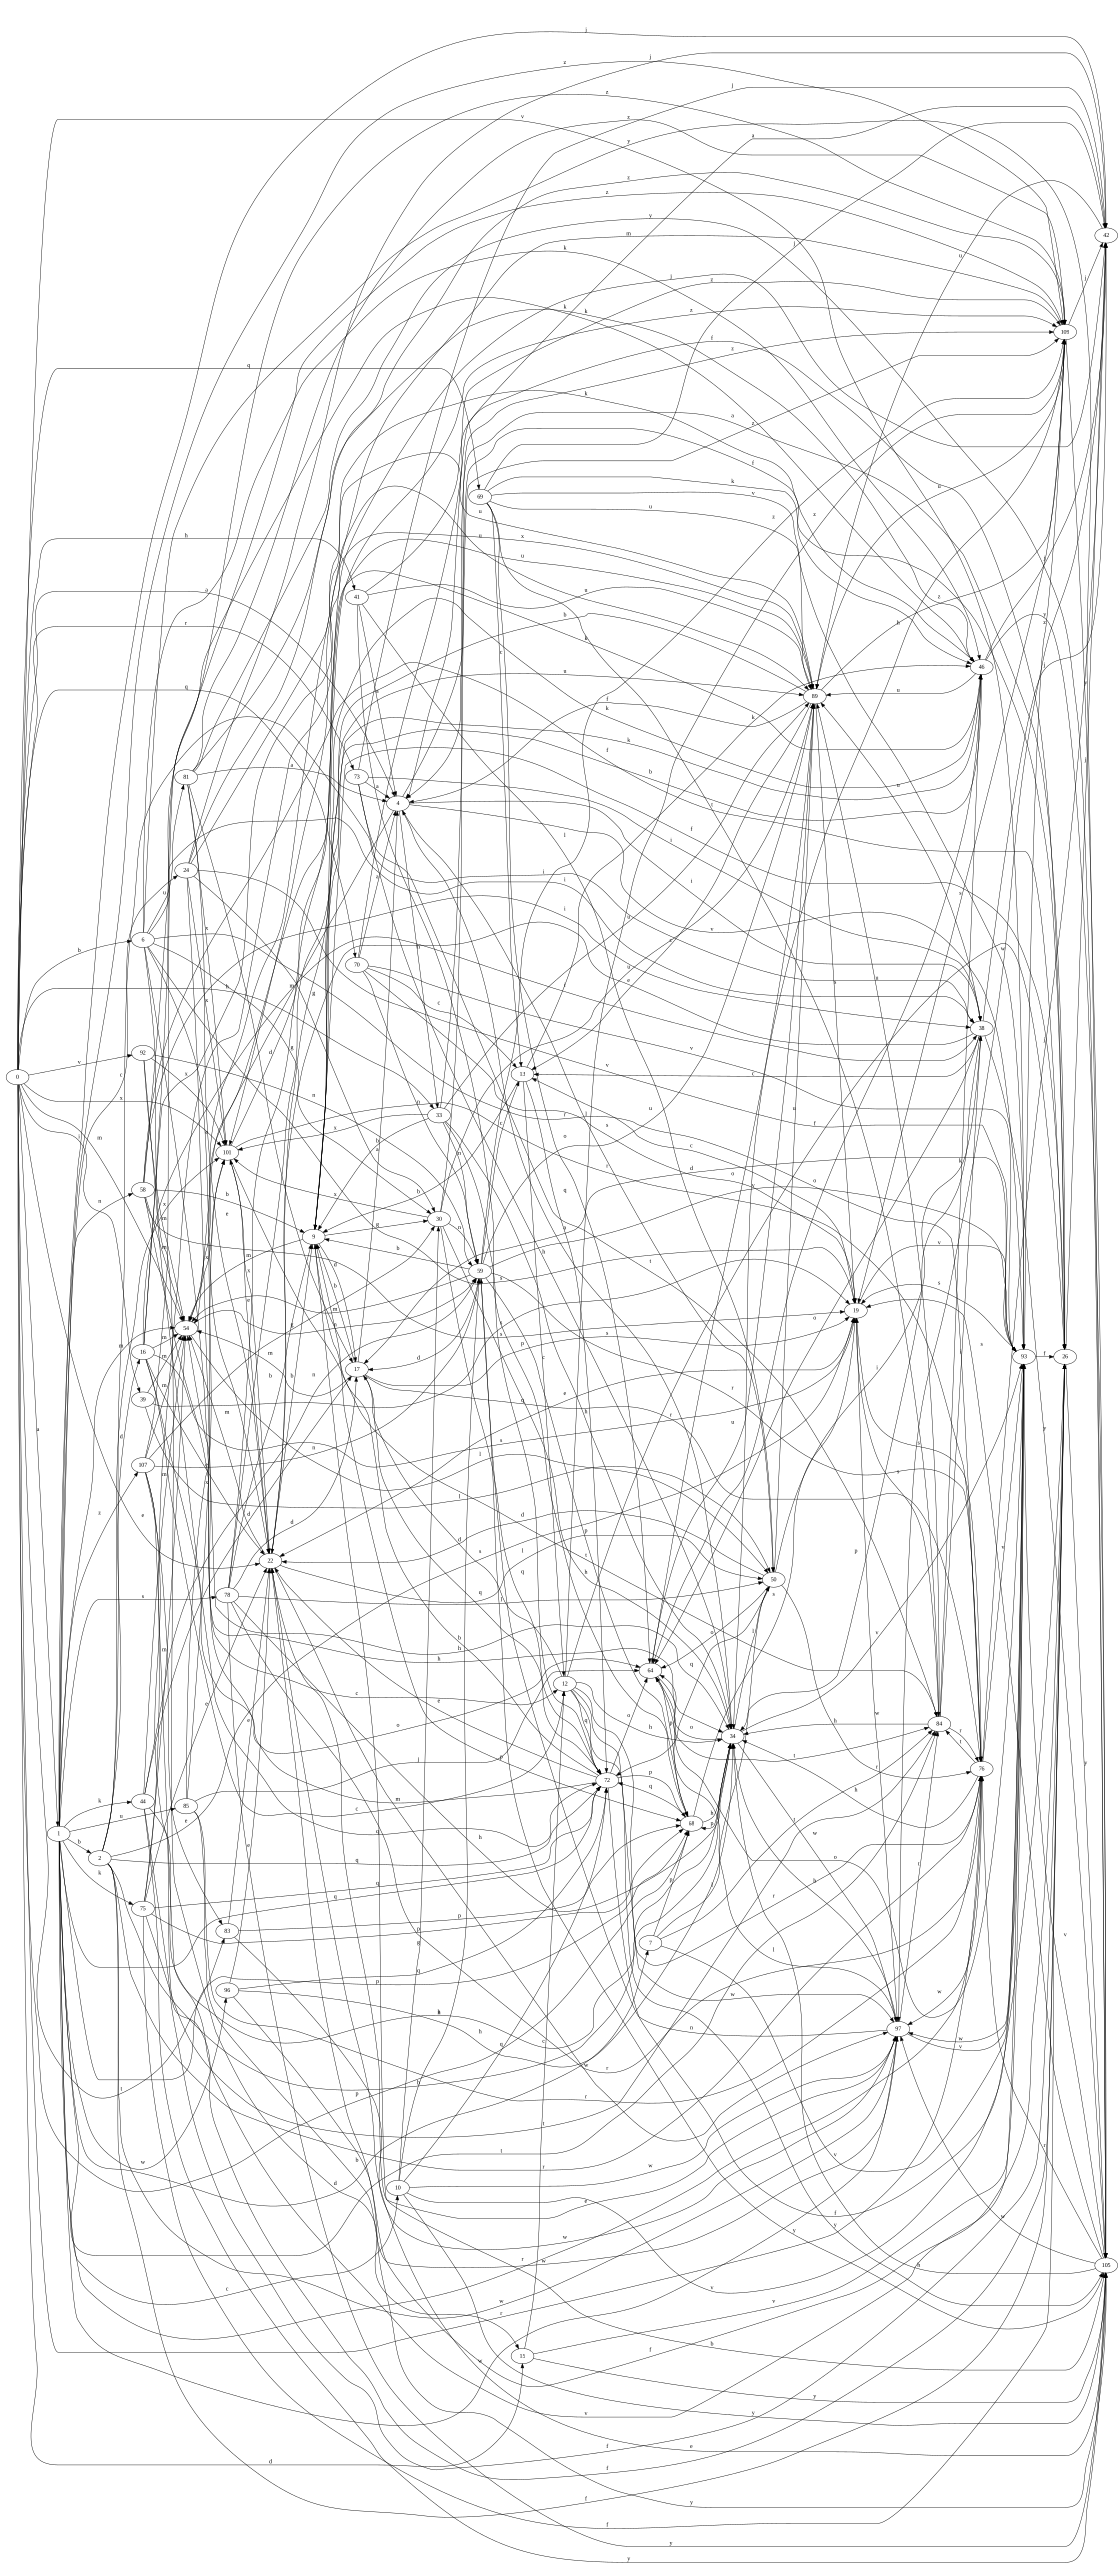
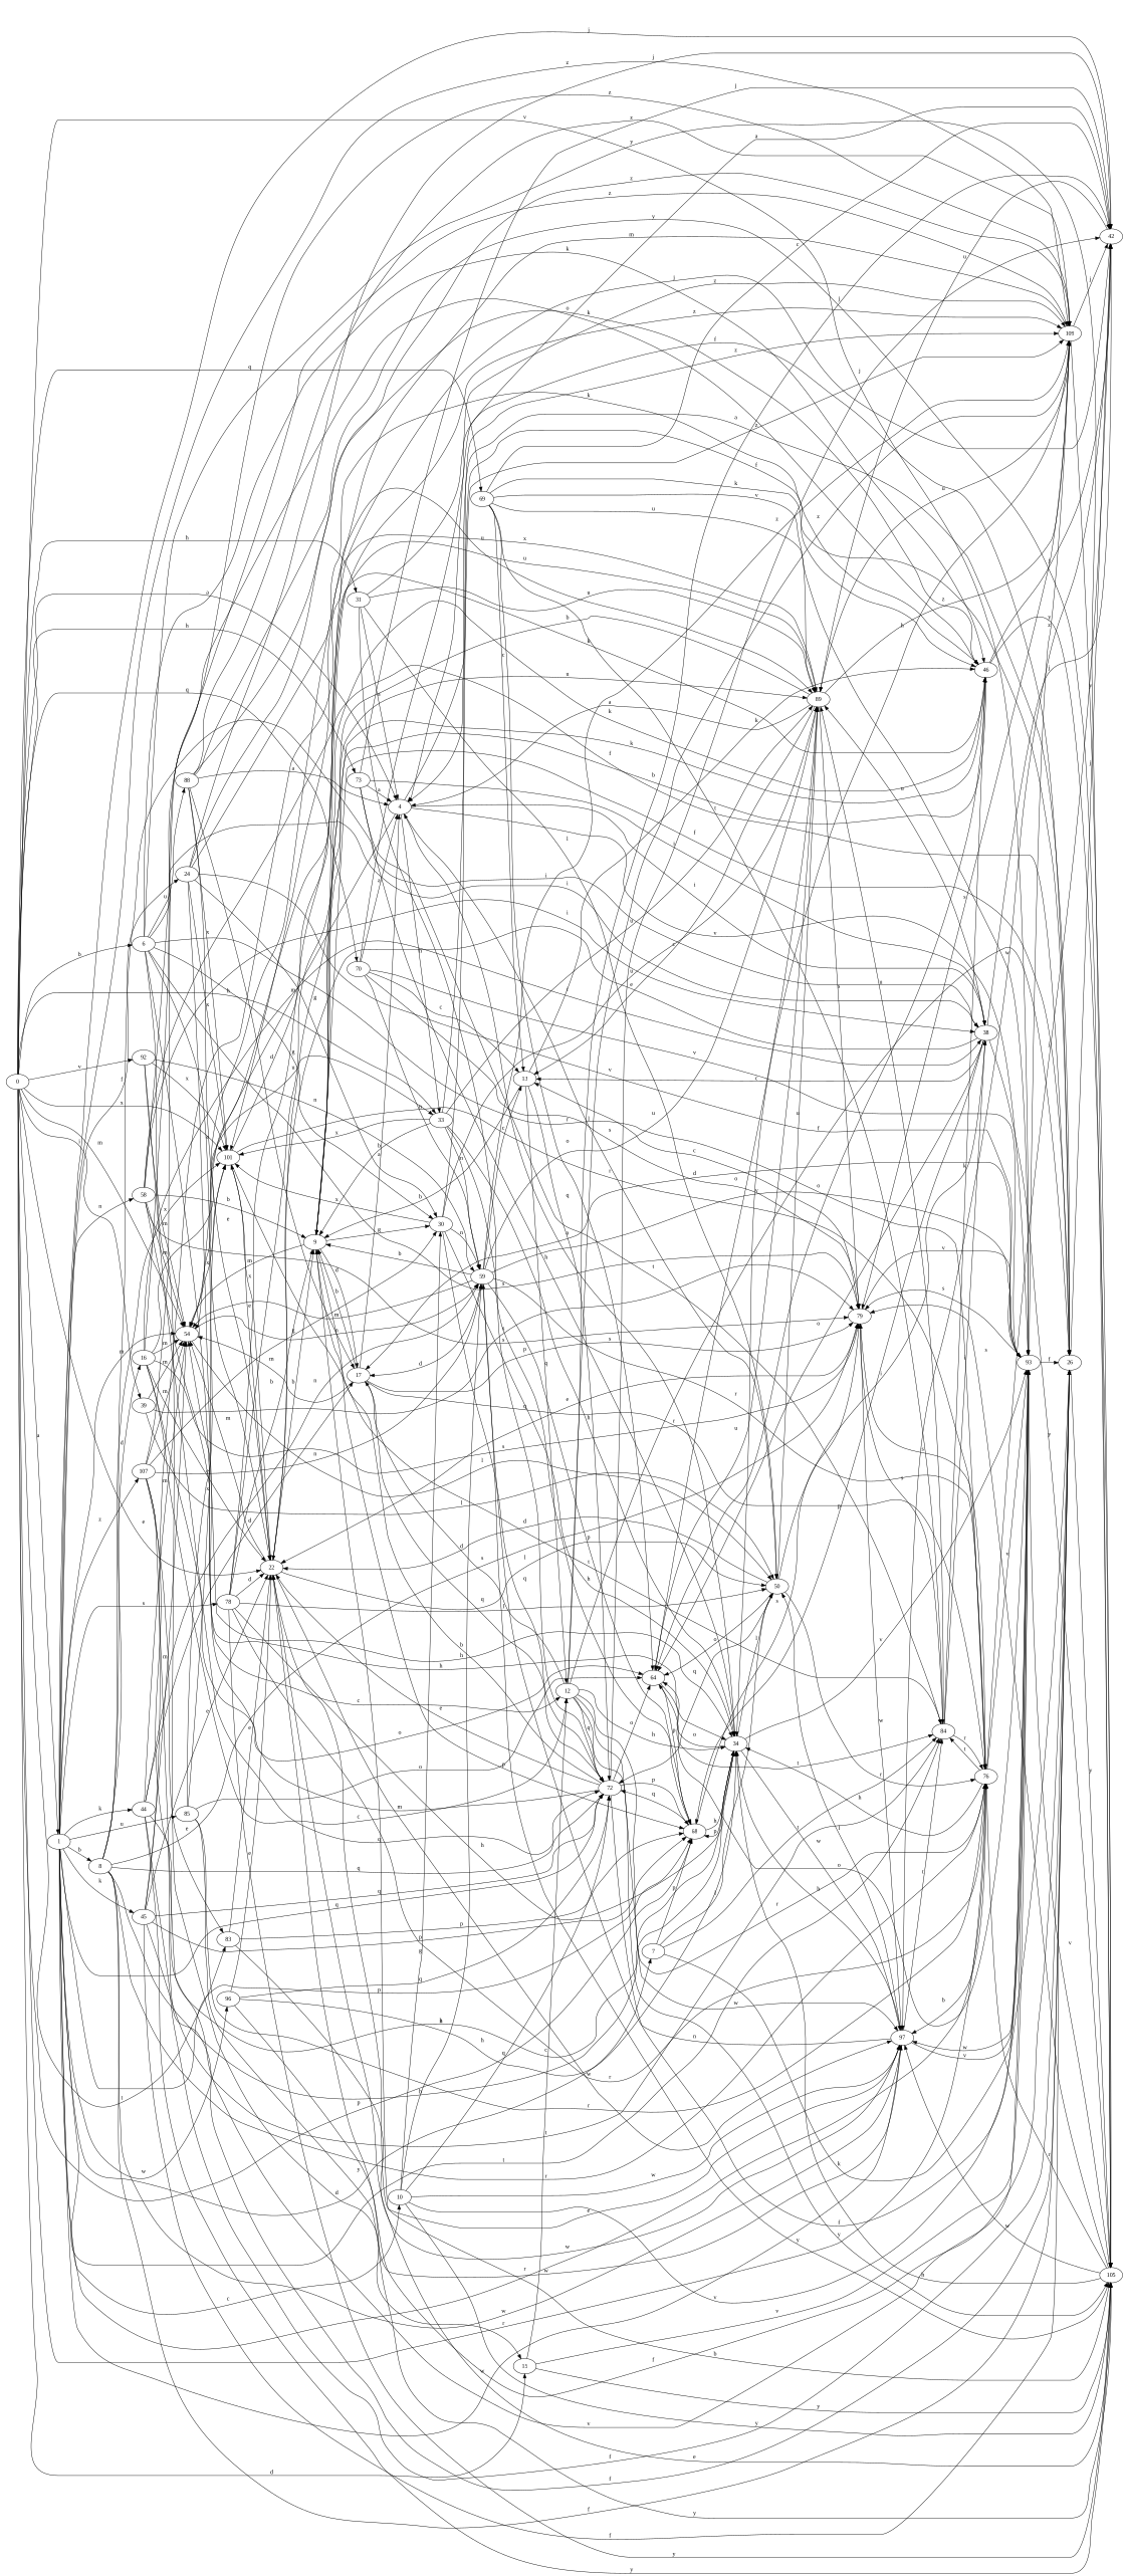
  strict digraph {
    fontname="Liberation Serif"
    rankdir=LR
    node [fontname="Liberation Serif"]
    edge [fontname="Liberation Serif"]
    0
    1
    4
    6
    15
    22
-   31 [label=41]
+   31
    33
    n9 [label=39]
    54
    68
    69
    70
    73
    76
    83
    92
    93
    101
    7
-   8 [label=2]
+   8
    10
    24
    42
    44
-   45 [label=75]
+   45
    58
    72
    78
    84
    85
    96
    97
    107
    109
    38
    50
    12
    30
    46
-   79 [label=19]
-   88 [label=81]
+   79
+   88
    105
    9
    89
    26
    34
    59
    13
    64
    17
    16
    0 -> 1 [label=a]
    0 -> 4 [label=a]
    0 -> 6 [label=b]
    0 -> 15 [label=d]
    0 -> 22 [label=e]
    0 -> 31 [label=h]
    0 -> 33 [label=h]
    0 -> n9 [label=i]
    0 -> 54 [label=m]
    0 -> 68 [label=p]
    0 -> 69 [label=q]
    0 -> 70 [label=q]
-   0 -> 73 [label=r]
+   0 -> 73 [label=h]
    0 -> 76 [label=r]
    0 -> 83 [label=t]
    0 -> 92 [label=v]
    0 -> 93 [label=v]
    0 -> 101 [label=x]
    1 -> 54 [label=m]
    1 -> 68 [label=p]
    1 -> 76 [label=r]
-   1 -> 7 [label=b]
+   1 -> 7 [label=y]
    1 -> 8 [label=b]
    1 -> 10 [label=c]
-   1 -> 24 [label=c]
+   1 -> 24 [label=f]
    1 -> 42 [label=j]
    1 -> 44 [label=k]
    1 -> 45 [label=k]
    1 -> 58 [label=n]
    1 -> 72 [label=q]
    1 -> 78 [label=s]
    1 -> 84 [label=t]
    1 -> 85 [label=u]
    1 -> 96 [label=w]
    1 -> 97 [label=w]
    1 -> 107 [label=z]
    1 -> 109 [label=z]
    4 -> 33 [label=h]
    4 -> 54 [label=m]
    4 -> 93 [label=v]
    4 -> 109 [label=z]
    4 -> 38 [label=i]
    4 -> 50 [label=l]
    6 -> 15 [label=d]
    6 -> 22 [label=e]
    6 -> 76 [label=r]
    6 -> 38 [label=i]
    6 -> 12 [label=c]
    6 -> 30 [label=g]
    6 -> 46 [label=k]
    6 -> 79 [label=s]
    6 -> 88 [label=u]
    6 -> 105 [label=y]
    15 -> 93 [label=v]
    15 -> 12 [label=c]
    15 -> 105 [label=y]
    22 -> 54 [label=m]
    22 -> 101 [label=x]
    22 -> 97 [label=w]
    22 -> 50 [label=l]
    22 -> 46 [label=k]
    22 -> 105 [label=y]
    22 -> 9 [label=b]
    31 -> 4 [label=a]
    31 -> 68 [label=p]
    31 -> 109 [label=z]
    31 -> 50 [label=l]
    31 -> 89 [label=u]
    33 -> 101 [label=x]
    33 -> 72 [label=q]
    33 -> 9 [label=b]
    33 -> 89 [label=u]
    33 -> 26 [label=f]
    33 -> 34 [label=h]
    33 -> 59 [label=n]
    n9 -> 54 [label=m]
    n9 -> 50 [label=l]
    n9 -> 79 [label=s]
    54 -> 101 [label=x]
    54 -> 50 [label=l]
    54 -> 59 [label=n]
    68 -> 72 [label=q]
    68 -> 79 [label=s]
    68 -> 34 [label=h]
    69 -> 93 [label=v]
-   69 -> 42 [label=j]
+   69 -> 42 [label=c]
    69 -> 84 [label=t]
    69 -> 46 [label=k]
    69 -> 89 [label=u]
    69 -> 13 [label=c]
    69 -> 64 [label=o]
    70 -> 4 [label=a]
    70 -> 93 [label=v]
    70 -> 79 [label=s]
    70 -> 26 [label=f]
    70 -> 59 [label=n]
    70 -> 13 [label=c]
    73 -> 4 [label=a]
    73 -> 42 [label=j]
    73 -> 84 [label=t]
    73 -> 38 [label=i]
    73 -> 34 [label=h]
    76 -> 93 [label=v]
    76 -> 42 [label=j]
    76 -> 84 [label=t]
-   76 -> 97 [label=w]
+   76 -> 97 [label=b]
    76 -> 79 [label=s]
    76 -> 34 [label=h]
    83 -> 22 [label=e]
    83 -> 68 [label=p]
    83 -> 97 [label=w]
    92 -> 54 [label=m]
    92 -> 101 [label=x]
    92 -> 72 [label=q]
    92 -> 59 [label=n]
    93 -> 97 [label=w]
    93 -> 109 [label=z]
    93 -> 79 [label=s]
    93 -> 26 [label=f]
    93 -> 64 [label=o]
    93 -> 17 [label=d]
    101 -> 22 [label=e]
    101 -> 76 [label=r]
    101 -> 84 [label=t]
    101 -> 89 [label=u]
    7 -> 68 [label=p]
-   7 -> 93 [label=v]
+   7 -> 93 [label=k]
    7 -> 84 [label=t]
    7 -> 50 [label=l]
    8 -> 76 [label=r]
    8 -> 101 [label=x]
    8 -> 72 [label=q]
    8 -> 97 [label=w]
    8 -> 38 [label=i]
    8 -> 79 [label=s]
    8 -> 26 [label=f]
    8 -> 34 [label=h]
    8 -> 16 [label=d]
    10 -> 93 [label=v]
    10 -> 72 [label=q]
    10 -> 97 [label=w]
    10 -> 30 [label=g]
    10 -> 105 [label=y]
    10 -> 59 [label=n]
    24 -> 93 [label=v]
    24 -> 101 [label=x]
    24 -> 42 [label=j]
    24 -> 109 [label=z]
    24 -> 30 [label=g]
    24 -> 46 [label=k]
    24 -> 34 [label=h]
    42 -> 4 [label=a]
    42 -> 97 [label=w]
    42 -> 89 [label=u]
    44 -> 54 [label=m]
    44 -> 105 [label=y]
    44 -> 26 [label=f]
    44 -> 34 [label=h]
    44 -> 59 [label=n]
    44 -> 17 [label=d]
    45 -> 22 [label=e]
    45 -> 54 [label=m]
    45 -> 68 [label=p]
    45 -> 72 [label=q]
    45 -> 84 [label=t]
    45 -> 89 [label=u]
    45 -> 26 [label=f]
    58 -> 54 [label=m]
    58 -> 38 [label=i]
-   58 -> 46 [label=k]
+   58 -> 46 [label=o]
    58 -> 79 [label=s]
    58 -> 9 [label=b]
    58 -> 26 [label=f]
    58 -> 34 [label=h]
    72 -> 22 [label=e]
    72 -> 54 [label=m]
    72 -> 68 [label=p]
+   72 -> 42 [label=j]
    72 -> 9 [label=b]
    72 -> 26 [label=f]
    72 -> 64 [label=o]
    78 -> 76 [label=r]
    78 -> 42 [label=j]
    78 -> 50 [label=l]
    78 -> 46 [label=k]
    78 -> 105 [label=y]
    78 -> 9 [label=b]
    78 -> 34 [label=h]
-   78 -> 17 [label=d]
+   78 -> 22 [label=d]
    84 -> 76 [label=r]
    84 -> 38 [label=i]
    84 -> 46 [label=k]
    84 -> 79 [label=s]
    84 -> 89 [label=u]
-   84 -> 34 [label=h]
    85 -> 76 [label=r]
    85 -> 101 [label=x]
    85 -> 97 [label=w]
    85 -> 46 [label=k]
-   85 -> 64 [label=j]
+   85 -> 64 [label=o]
    96 -> 22 [label=e]
    96 -> 72 [label=q]
    96 -> 26 [label=f]
    96 -> 34 [label=h]
    97 -> 22 [label=e]
    97 -> 93 [label=v]
    97 -> 84 [label=t]
-   97 -> 64 [label=l]
+   97 -> 50 [label=l]
    97 -> 34 [label=h]
    97 -> 59 [label=n]
    107 -> 54 [label=m]
    107 -> 83 [label=e]
    107 -> 93 [label=v]
    107 -> 109 [label=z]
    107 -> 30 [label=g]
    107 -> 26 [label=f]
    107 -> 59 [label=n]
    109 -> 54 [label=m]
    109 -> 42 [label=j]
    109 -> 79 [label=s]
    109 -> 105 [label=y]
    109 -> 89 [label=u]
    109 -> 34 [label=h]
    38 -> 22 [label=e]
-   38 -> 34 [label=p]
+   38 -> 68 [label=p]
    38 -> 42 [label=j]
    38 -> 105 [label=y]
    38 -> 89 [label=u]
    38 -> 13 [label=c]
    38 -> 64 [label=o]
    50 -> 22 [label=d]
    50 -> 76 [label=r]
    50 -> 72 [label=q]
    50 -> 38 [label=i]
    50 -> 89 [label=u]
    50 -> 64 [label=o]
    12 -> 76 [label=r]
+   12 -> 42 [label=j]
    12 -> 72 [label=q]
    12 -> 97 [label=w]
    12 -> 109 [label=z]
    12 -> 105 [label=y]
    12 -> 26 [label=f]
    12 -> 34 [label=h]
    12 -> 17 [label=d]
    30 -> 101 [label=x]
    30 -> 72 [label=q]
    30 -> 109 [label=z]
    30 -> 89 [label=u]
    30 -> 34 [label=h]
    30 -> 59 [label=n]
    46 -> 42 [label=j]
    46 -> 105 [label=y]
    46 -> 9 [label=b]
-   46 -> 89 [label=u]
    46 -> 64 [label=o]
    79 -> 22 [label=e]
    79 -> 93 [label=v]
    79 -> 97 [label=w]
    79 -> 13 [label=c]
    88 -> 4 [label=a]
    88 -> 22 [label=e]
    88 -> 101 [label=x]
    88 -> 109 [label=z]
    88 -> 46 [label=k]
    88 -> 105 [label=y]
    88 -> 17 [label=d]
    105 -> 22 [label=e]
    105 -> 76 [label=r]
    105 -> 93 [label=v]
    105 -> 97 [label=w]
    105 -> 79 [label=s]
    105 -> 9 [label=b]
    105 -> 34 [label=h]
    9 -> 54 [label=m]
    9 -> 68 [label=p]
    9 -> 109 [label=z]
    9 -> 30 [label=g]
    9 -> 89 [label=u]
    9 -> 26 [label=f]
    9 -> 17 [label=d]
-   89 -> 4 [label=f]
+   89 -> 4 [label=a]
    89 -> 101 [label=x]
    89 -> 109 [label=z]
    89 -> 79 [label=s]
    89 -> 9 [label=b]
    89 -> 13 [label=c]
    89 -> 64 [label=o]
    26 -> 4 [label=a]
    26 -> 42 [label=j]
    26 -> 105 [label=y]
    34 -> 4 [label=a]
    34 -> 68 [label=p]
    34 -> 93 [label=v]
    34 -> 97 [label=w]
    34 -> 50 [label=l]
    34 -> 64 [label=o]
    59 -> 54 [label=m]
    59 -> 68 [label=p]
    59 -> 76 [label=r]
    59 -> 93 [label=v]
    59 -> 109 [label=z]
    59 -> 105 [label=y]
    59 -> 9 [label=b]
    59 -> 89 [label=u]
    59 -> 13 [label=c]
    59 -> 17 [label=d]
    13 -> 72 [label=q]
-   13 -> 12 [label=c]
+   13 -> 12 [label=q]
    13 -> 46 [label=k]
    13 -> 9 [label=b]
    64 -> 68 [label=p]
    64 -> 84 [label=t]
    64 -> 89 [label=u]
    17 -> 4 [label=a]
    17 -> 54 [label=m]
    17 -> 76 [label=r]
    17 -> 72 [label=q]
    17 -> 79 [label=s]
    17 -> 9 [label=b]
    16 -> 22 [label=e]
    16 -> 54 [label=m]
    16 -> 109 [label=z]
    16 -> 38 [label=i]
    16 -> 12 [label=c]
    16 -> 79 [label=s]
-   16 -> 89 [label=u]
+   16 -> 33 [label=u]
    16 -> 64 [label=o]
  }
